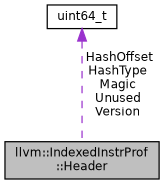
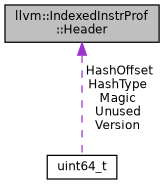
  digraph {
    node [color=black fontname=Helvetica fontsize=10 shape=box]
    n1 [fillcolor=grey75 fontcolor=black height=0.2 label="llvm::IndexedInstrProf\l::Header" style=filled width=0.4]
    n2 [height=0.2 label=uint64_t width=0.4]
-   n2 -> n1 [color=darkorchid3 dir=back fontname=Helvetica fontsize=10 label=" HashOffset\nHashType\nMagic\nUnused\nVersion" labelfontname=Helvetica labelfontsize=10 style=dashed]
+   n1 -> n2 [color=darkorchid3 dir=back fontname=Helvetica fontsize=10 label=" HashOffset\nHashType\nMagic\nUnused\nVersion" labelfontname=Helvetica labelfontsize=10 style=dashed]
  }
